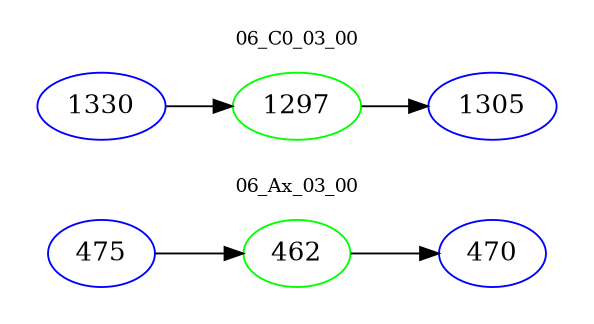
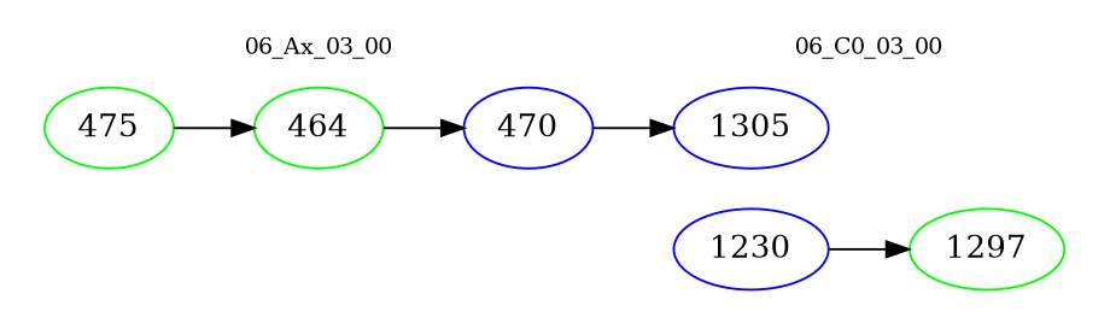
  digraph {
    rankdir=LR
    node [color=blue]
    edge [color=black]
-   n1 [color=green label=462]
+   n1 [color=green label=464]
    n2 [label=470]
-   n3 [label=475]
+   n3 [color=green label=475]
    n4 [color=green label=1297]
    n5 [label=1305]
-   n6 [label=1330]
+   n6 [label=1230]
    subgraph cluster_1 {
      color=white
      fontsize=10
      label="06_Ax_03_00"
      n1
      n2
      n3
    }
    subgraph cluster_2 {
      color=white
      fontsize=10
      label="06_C0_03_00"
      n4
      n5
      n6
    }
    n1 -> n2
    n3 -> n1
-   n4 -> n5
+   n2 -> n5
    n6 -> n4
  }
